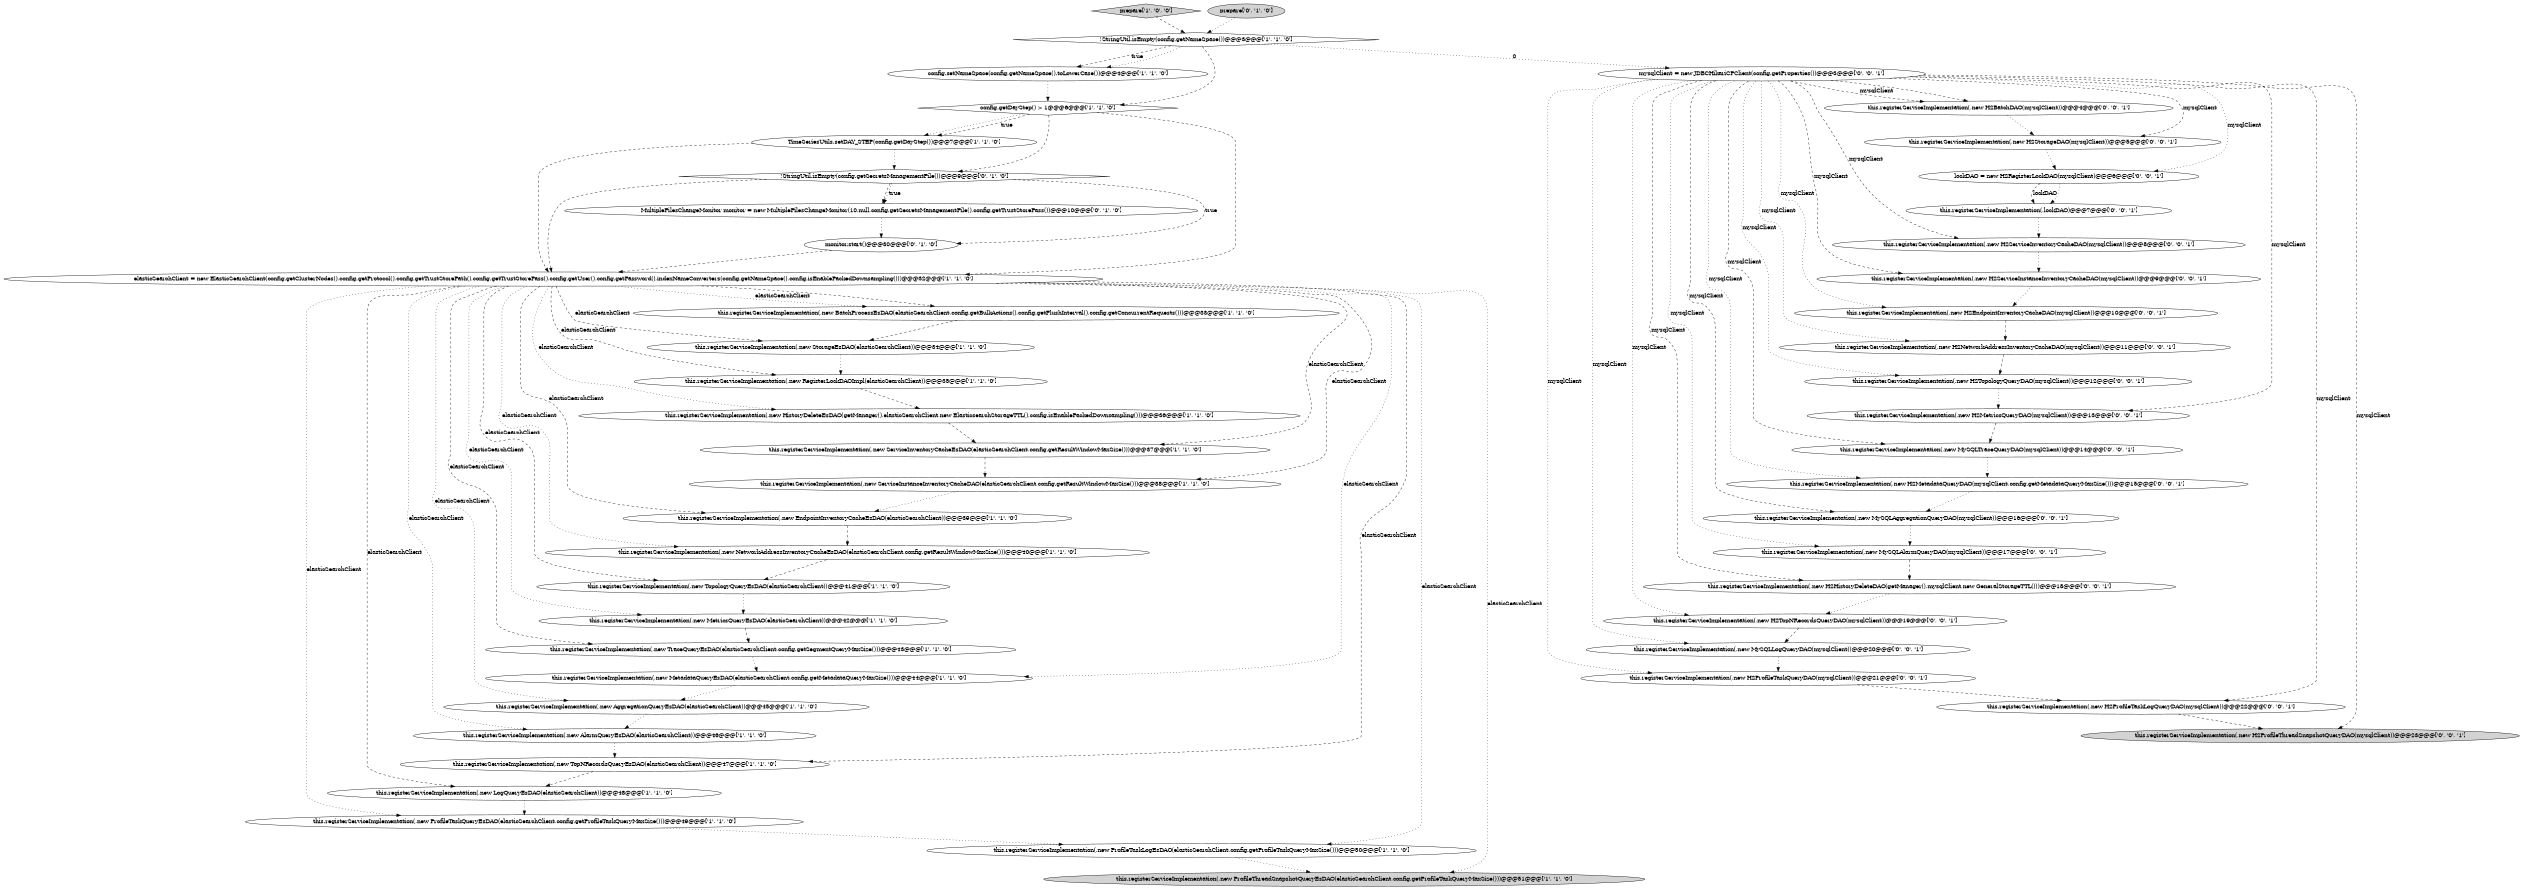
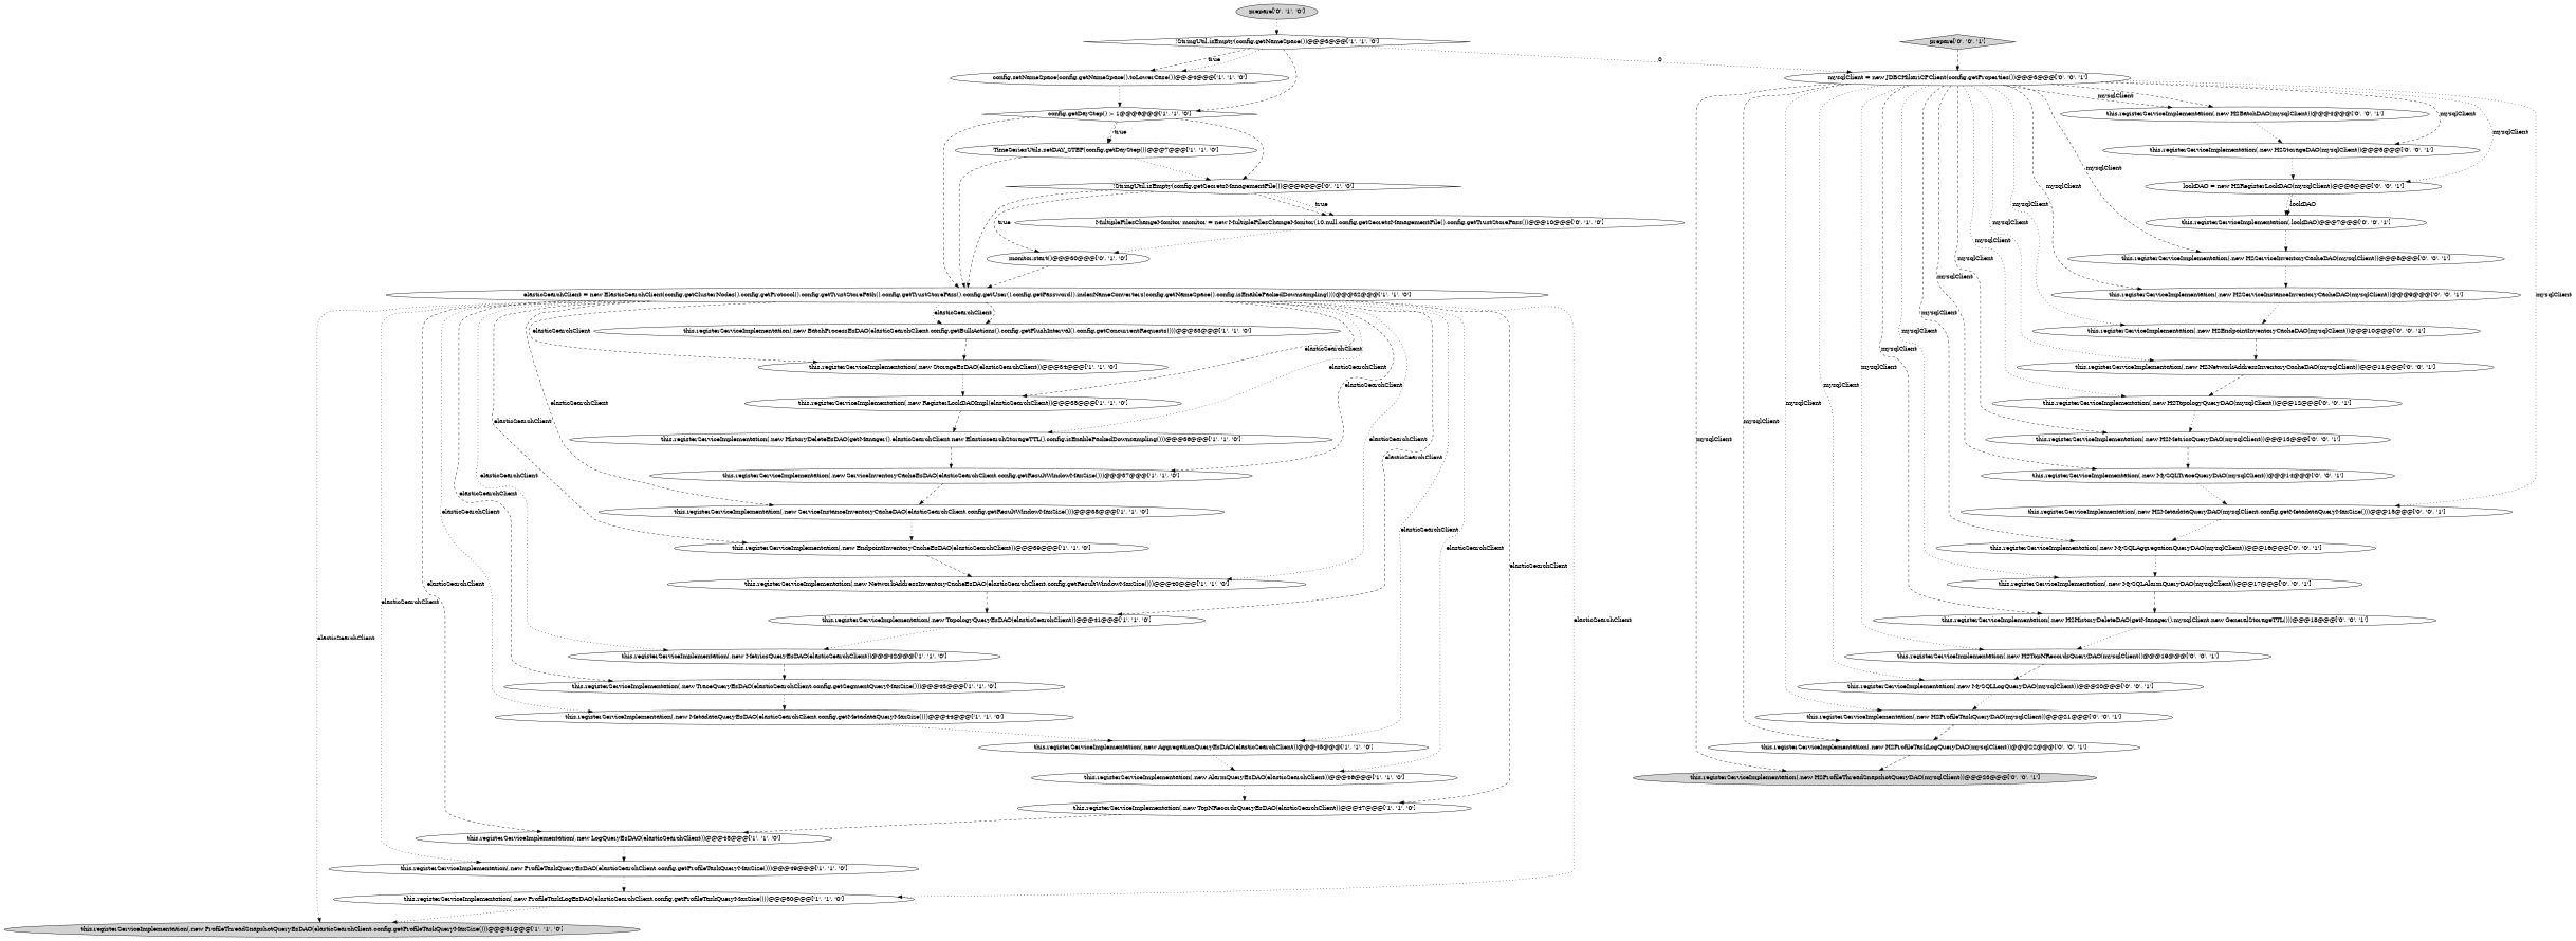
  digraph {
    node [fillcolor=white shape=ellipse style=filled]
    edge [style=dashed]
    n1 [label="TimeSeriesUtils.setDAY_STEP(config.getDayStep())@@@7@@@['1', '1', '0']"]
    n2 [label="elasticSearchClient = new ElasticSearchClient(config.getClusterNodes(),config.getProtocol(),config.getTrustStorePath(),config.getTrustStorePass(),config.getUser(),config.getPassword(),indexNameConverters(config.getNameSpace(),config.isEnablePackedDownsampling()))@@@32@@@['1', '1', '0']"]
    n3 [label="!StringUtil.isEmpty(config.getSecretsManagementFile())@@@9@@@['0', '1', '0']" shape=diamond]
    n4 [label="this.registerServiceImplementation(,new LogQueryEsDAO(elasticSearchClient))@@@48@@@['1', '1', '0']"]
    n5 [label="this.registerServiceImplementation(,new ProfileTaskQueryEsDAO(elasticSearchClient,config.getProfileTaskQueryMaxSize()))@@@49@@@['1', '1', '0']"]
    n6 [label="this.registerServiceImplementation(,new TopologyQueryEsDAO(elasticSearchClient))@@@41@@@['1', '1', '0']"]
    n7 [label="this.registerServiceImplementation(,new MetricsQueryEsDAO(elasticSearchClient))@@@42@@@['1', '1', '0']"]
    n8 [label="this.registerServiceImplementation(,new BatchProcessEsDAO(elasticSearchClient,config.getBulkActions(),config.getFlushInterval(),config.getConcurrentRequests()))@@@33@@@['1', '1', '0']"]
    n9 [label="this.registerServiceImplementation(,new StorageEsDAO(elasticSearchClient))@@@34@@@['1', '1', '0']"]
    n10 [label="this.registerServiceImplementation(,new AggregationQueryEsDAO(elasticSearchClient))@@@45@@@['1', '1', '0']"]
    n11 [label="this.registerServiceImplementation(,new AlarmQueryEsDAO(elasticSearchClient))@@@46@@@['1', '1', '0']"]
    n12 [label="this.registerServiceImplementation(,new RegisterLockDAOImpl(elasticSearchClient))@@@35@@@['1', '1', '0']"]
    n13 [label="this.registerServiceImplementation(,new HistoryDeleteEsDAO(getManager(),elasticSearchClient,new ElasticsearchStorageTTL(),config.isEnablePackedDownsampling()))@@@36@@@['1', '1', '0']"]
    n14 [fillcolor=lightgray label="this.registerServiceImplementation(,new ProfileThreadSnapshotQueryEsDAO(elasticSearchClient,config.getProfileTaskQueryMaxSize()))@@@51@@@['1', '1', '0']"]
    n15 [label="this.registerServiceImplementation(,new ServiceInventoryCacheEsDAO(elasticSearchClient,config.getResultWindowMaxSize()))@@@37@@@['1', '1', '0']"]
    n16 [label="this.registerServiceImplementation(,new NetworkAddressInventoryCacheEsDAO(elasticSearchClient,config.getResultWindowMaxSize()))@@@40@@@['1', '1', '0']"]
    n17 [label="this.registerServiceImplementation(,new TraceQueryEsDAO(elasticSearchClient,config.getSegmentQueryMaxSize()))@@@43@@@['1', '1', '0']"]
    n18 [label="this.registerServiceImplementation(,new ProfileTaskLogEsDAO(elasticSearchClient,config.getProfileTaskQueryMaxSize()))@@@50@@@['1', '1', '0']"]
    n19 [label="this.registerServiceImplementation(,new ServiceInstanceInventoryCacheDAO(elasticSearchClient,config.getResultWindowMaxSize()))@@@38@@@['1', '1', '0']"]
    n20 [label="this.registerServiceImplementation(,new TopNRecordsQueryEsDAO(elasticSearchClient))@@@47@@@['1', '1', '0']"]
    n21 [label="this.registerServiceImplementation(,new MetadataQueryEsDAO(elasticSearchClient,config.getMetadataQueryMaxSize()))@@@44@@@['1', '1', '0']"]
    n22 [label="this.registerServiceImplementation(,new EndpointInventoryCacheEsDAO(elasticSearchClient))@@@39@@@['1', '1', '0']"]
    n23 [label="MultipleFilesChangeMonitor monitor = new MultipleFilesChangeMonitor(10,null,config.getSecretsManagementFile(),config.getTrustStorePass())@@@10@@@['0', '1', '0']"]
    n24 [label="monitor.start()@@@30@@@['0', '1', '0']"]
    n25 [label="config.setNameSpace(config.getNameSpace().toLowerCase())@@@4@@@['1', '1', '0']"]
    n26 [label="config.getDayStep() > 1@@@6@@@['1', '1', '0']" shape=diamond]
    n27 [label="this.registerServiceImplementation(,new H2ServiceInventoryCacheDAO(mysqlClient))@@@8@@@['0', '0', '1']"]
    n28 [label="this.registerServiceImplementation(,new H2ServiceInstanceInventoryCacheDAO(mysqlClient))@@@9@@@['0', '0', '1']"]
    n29 [label="this.registerServiceImplementation(,new H2EndpointInventoryCacheDAO(mysqlClient))@@@10@@@['0', '0', '1']"]
    n30 [label="this.registerServiceImplementation(,new H2NetworkAddressInventoryCacheDAO(mysqlClient))@@@11@@@['0', '0', '1']"]
    n31 [label="this.registerServiceImplementation(,new H2TopologyQueryDAO(mysqlClient))@@@12@@@['0', '0', '1']"]
    n32 [label="this.registerServiceImplementation(,new H2MetricsQueryDAO(mysqlClient))@@@13@@@['0', '0', '1']"]
    n33 [label="this.registerServiceImplementation(,new MySQLTraceQueryDAO(mysqlClient))@@@14@@@['0', '0', '1']"]
    n34 [label="this.registerServiceImplementation(,new H2MetadataQueryDAO(mysqlClient,config.getMetadataQueryMaxSize()))@@@15@@@['0', '0', '1']"]
    n35 [label="this.registerServiceImplementation(,new MySQLAggregationQueryDAO(mysqlClient))@@@16@@@['0', '0', '1']"]
    n36 [label="this.registerServiceImplementation(,new MySQLAlarmQueryDAO(mysqlClient))@@@17@@@['0', '0', '1']"]
    n37 [label="this.registerServiceImplementation(,new H2HistoryDeleteDAO(getManager(),mysqlClient,new GeneralStorageTTL()))@@@18@@@['0', '0', '1']"]
    n38 [label="this.registerServiceImplementation(,new H2TopNRecordsQueryDAO(mysqlClient))@@@19@@@['0', '0', '1']"]
    n39 [label="this.registerServiceImplementation(,new MySQLLogQueryDAO(mysqlClient))@@@20@@@['0', '0', '1']"]
    n40 [label="this.registerServiceImplementation(,new H2ProfileTaskQueryDAO(mysqlClient))@@@21@@@['0', '0', '1']"]
+   n41 [fillcolor=lightgray label="prepare['0', '0', '1']" shape=diamond]
    n42 [label="mysqlClient = new JDBCHikariCPClient(config.getProperties())@@@3@@@['0', '0', '1']"]
    n43 [fillcolor=lightgray label="this.registerServiceImplementation(,new H2ProfileThreadSnapshotQueryDAO(mysqlClient))@@@23@@@['0', '0', '1']"]
    n44 [label="lockDAO = new H2RegisterLockDAO(mysqlClient)@@@6@@@['0', '0', '1']"]
    n45 [label="this.registerServiceImplementation(,new H2ProfileTaskLogQueryDAO(mysqlClient))@@@22@@@['0', '0', '1']"]
    n46 [label="this.registerServiceImplementation(,new H2StorageDAO(mysqlClient))@@@5@@@['0', '0', '1']"]
    n47 [label="this.registerServiceImplementation(,new H2BatchDAO(mysqlClient))@@@4@@@['0', '0', '1']"]
    n48 [label="!StringUtil.isEmpty(config.getNameSpace())@@@3@@@['1', '1', '0']" shape=diamond]
-   n49 [fillcolor=lightgray label="prepare['1', '0', '0']" shape=diamond]
    n50 [label="this.registerServiceImplementation(,lockDAO)@@@7@@@['0', '0', '1']"]
    n51 [fillcolor=lightgray label="prepare['0', '1', '0']"]
    n1 -> n2
    n1 -> n3 [style=dotted]
    n2 -> n4 [label=elasticSearchClient]
    n2 -> n5 [label=elasticSearchClient style=dotted]
    n2 -> n6 [label=elasticSearchClient]
    n2 -> n7 [label=elasticSearchClient style=dotted]
    n2 -> n8
    n2 -> n8 [label=elasticSearchClient style=dotted]
    n2 -> n9 [label=elasticSearchClient]
    n2 -> n10 [label=elasticSearchClient style=dotted]
    n2 -> n11 [label=elasticSearchClient style=dotted]
    n2 -> n12 [label=elasticSearchClient]
    n2 -> n13 [label=elasticSearchClient style=dotted]
    n2 -> n14 [label=elasticSearchClient style=dotted]
    n2 -> n15 [label=elasticSearchClient]
    n2 -> n16 [label=elasticSearchClient style=dotted]
    n2 -> n17 [label=elasticSearchClient]
    n2 -> n18 [label=elasticSearchClient style=dotted]
    n2 -> n19 [label=elasticSearchClient]
    n2 -> n20 [label=elasticSearchClient]
    n2 -> n21 [label=elasticSearchClient style=dotted]
    n2 -> n22 [label=elasticSearchClient]
    n3 -> n2
    n3 -> n23
    n3 -> n23 [label=true style=dotted]
    n3 -> n24 [label=true]
    n4 -> n5 [style=dotted]
    n5 -> n18 [style=dotted]
    n6 -> n7 [style=dotted]
    n7 -> n17
    n8 -> n9
    n9 -> n12 [style=dotted]
    n10 -> n11 [style=dotted]
    n11 -> n20 [style=dotted]
    n12 -> n13
    n13 -> n15
    n15 -> n19
    n16 -> n6
    n17 -> n21 [style=dotted]
    n18 -> n14 [style=dotted]
    n19 -> n22 [style=dotted]
    n20 -> n4
    n21 -> n10 [style=dotted]
    n22 -> n16
    n23 -> n24 [style=dotted]
    n24 -> n2
    n25 -> n26 [style=dotted]
    n26 -> n1 [style=dotted]
    n26 -> n1 [label=true]
    n26 -> n2
    n26 -> n3
    n27 -> n28 [style=dotted]
    n28 -> n29 [style=dotted]
    n29 -> n30
    n30 -> n31
    n31 -> n32 [style=dotted]
    n32 -> n33
    n33 -> n34 [style=dotted]
    n34 -> n35 [style=dotted]
    n35 -> n36 [style=dotted]
    n36 -> n37
    n37 -> n38 [style=dotted]
    n38 -> n39
    n39 -> n40 [style=dotted]
    n40 -> n45
+   n41 -> n42
    n42 -> n27 [label=mysqlClient]
    n42 -> n28 [label=mysqlClient]
    n42 -> n29 [label=mysqlClient style=dotted]
    n42 -> n30 [label=mysqlClient style=dotted]
    n42 -> n31 [label=mysqlClient style=dotted]
    n42 -> n32 [label=mysqlClient]
    n42 -> n33 [label=mysqlClient]
    n42 -> n34 [label=mysqlClient style=dotted]
    n42 -> n35 [label=mysqlClient]
    n42 -> n36 [label=mysqlClient style=dotted]
    n42 -> n37 [label=mysqlClient]
    n42 -> n38 [label=mysqlClient style=dotted]
    n42 -> n39 [label=mysqlClient style=dotted]
    n42 -> n40 [label=mysqlClient style=dotted]
    n42 -> n43 [label=mysqlClient]
    n42 -> n44 [label=mysqlClient style=dotted]
    n42 -> n45 [label=mysqlClient]
    n42 -> n46 [label=mysqlClient]
    n42 -> n47
    n42 -> n47 [label=mysqlClient]
    n44 -> n50 [label=lockDAO]
    n44 -> n50 [style=dotted]
    n45 -> n43
    n46 -> n44 [style=dotted]
    n47 -> n46 [style=dotted]
    n48 -> n25 [label=true]
    n48 -> n25 [style=dotted]
    n48 -> n26
    n48 -> n42 [label=0 style=dotted]
-   n49 -> n48
    n50 -> n27 [style=dotted]
    n51 -> n48 [style=dotted]
  }
